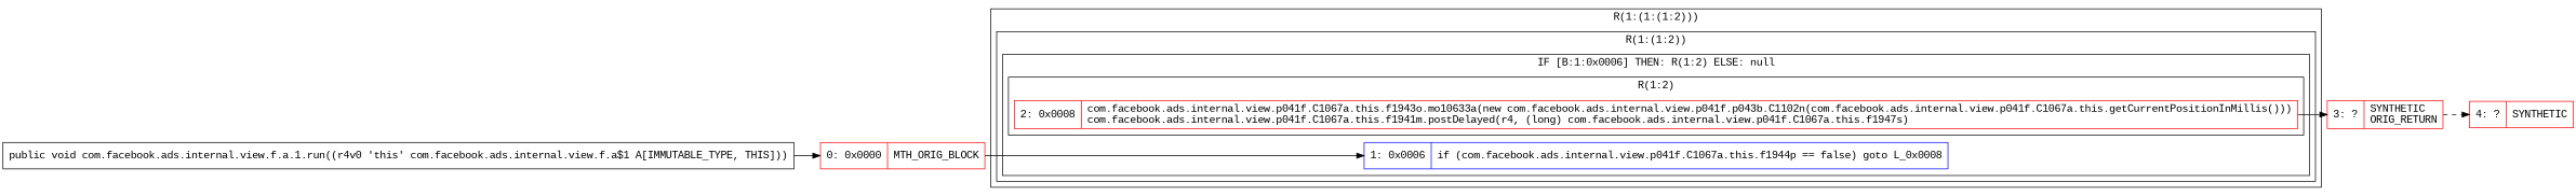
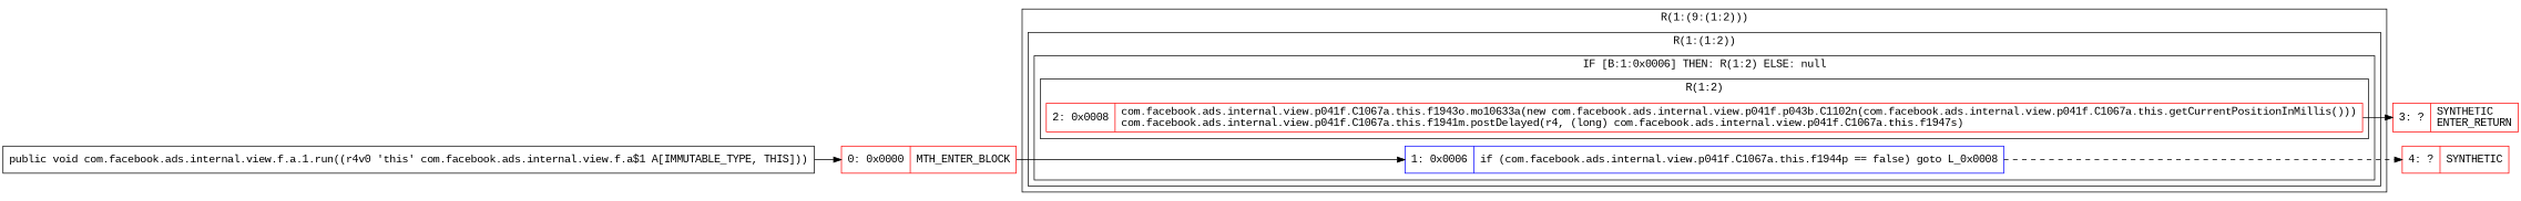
  digraph {
    fontname="Liberation Mono"
    rankdir=LR
    node [color=red fontname="Liberation Mono" shape=record]
    edge [fontname="Liberation Mono"]
    n1 [label="{2\:\ 0x0008|com.facebook.ads.internal.view.p041f.C1067a.this.f1943o.mo10633a(new com.facebook.ads.internal.view.p041f.p043b.C1102n(com.facebook.ads.internal.view.p041f.C1067a.this.getCurrentPositionInMillis()))\lcom.facebook.ads.internal.view.p041f.C1067a.this.f1941m.postDelayed(r4, (long) com.facebook.ads.internal.view.p041f.C1067a.this.f1947s)\l}"]
    n2 [color=blue label="{1\:\ 0x0006|if (com.facebook.ads.internal.view.p041f.C1067a.this.f1944p == false) goto L_0x0008\l}"]
-   n3 [label="{3\:\ ?|SYNTHETIC\lORIG_RETURN\l}"]
+   n3 [label="{3\:\ ?|SYNTHETIC\lENTER_RETURN\l}"]
    n4 [label="{4\:\ ?|SYNTHETIC\l}"]
-   n5 [label="{0\:\ 0x0000|MTH_ORIG_BLOCK\l}"]
+   n5 [label="{0\:\ 0x0000|MTH_ENTER_BLOCK\l}"]
    n6 [label="{public void com.facebook.ads.internal.view.f.a.1.run((r4v0 'this' com.facebook.ads.internal.view.f.a$1 A[IMMUTABLE_TYPE, THIS])) }" color=""]
    subgraph cluster_1 {
-     label="R(1:(1:(1:2)))"
+     label="R(1:(9:(1:2)))"
      subgraph cluster_2 {
        label="R(1:(1:2))"
        subgraph cluster_3 {
          label="IF [B:1:0x0006] THEN: R(1:2) ELSE: null"
          n2
          subgraph cluster_4 {
            label="R(1:2)"
            n1
          }
        }
      }
    }
    n1 -> n3
-   n3 -> n4 [style=dashed]
+   n2 -> n4 [style=dashed]
    n5 -> n2
    n6 -> n5
  }
